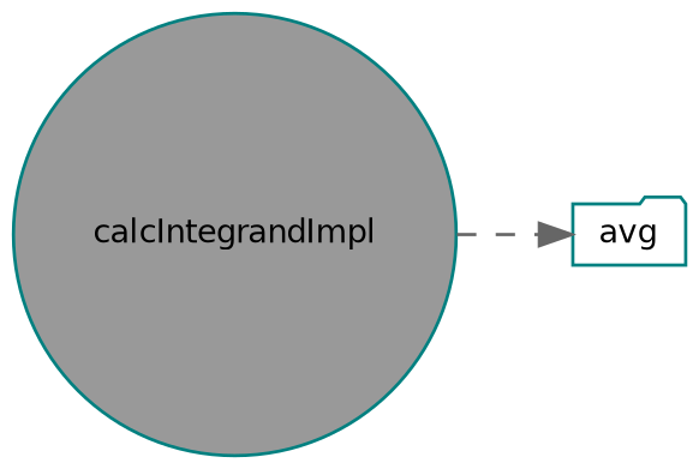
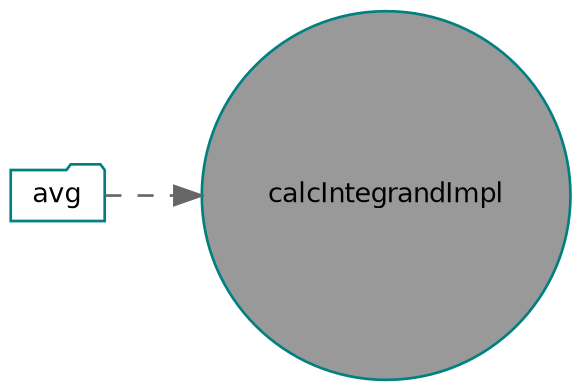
  digraph {
    rankdir=LR
    node [color=teal fontname=Helvetica fontsize=10 style=filled]
    n1 [fillcolor=grey60 fontcolor=black height=0.2 label=calcIntegrandImpl shape=circle width=0.4]
    n2 [fillcolor=white height=0.2 label=avg shape=folder width=0.4]
-   n1 -> n2 [color=gray40 fontname=Helvetica fontsize=10 labelfontname=Helvetica labelfontsize=10 style=dashed]
+   n2 -> n1 [color=gray40 fontname=Helvetica fontsize=10 labelfontname=Helvetica labelfontsize=10 style=dashed]
  }
